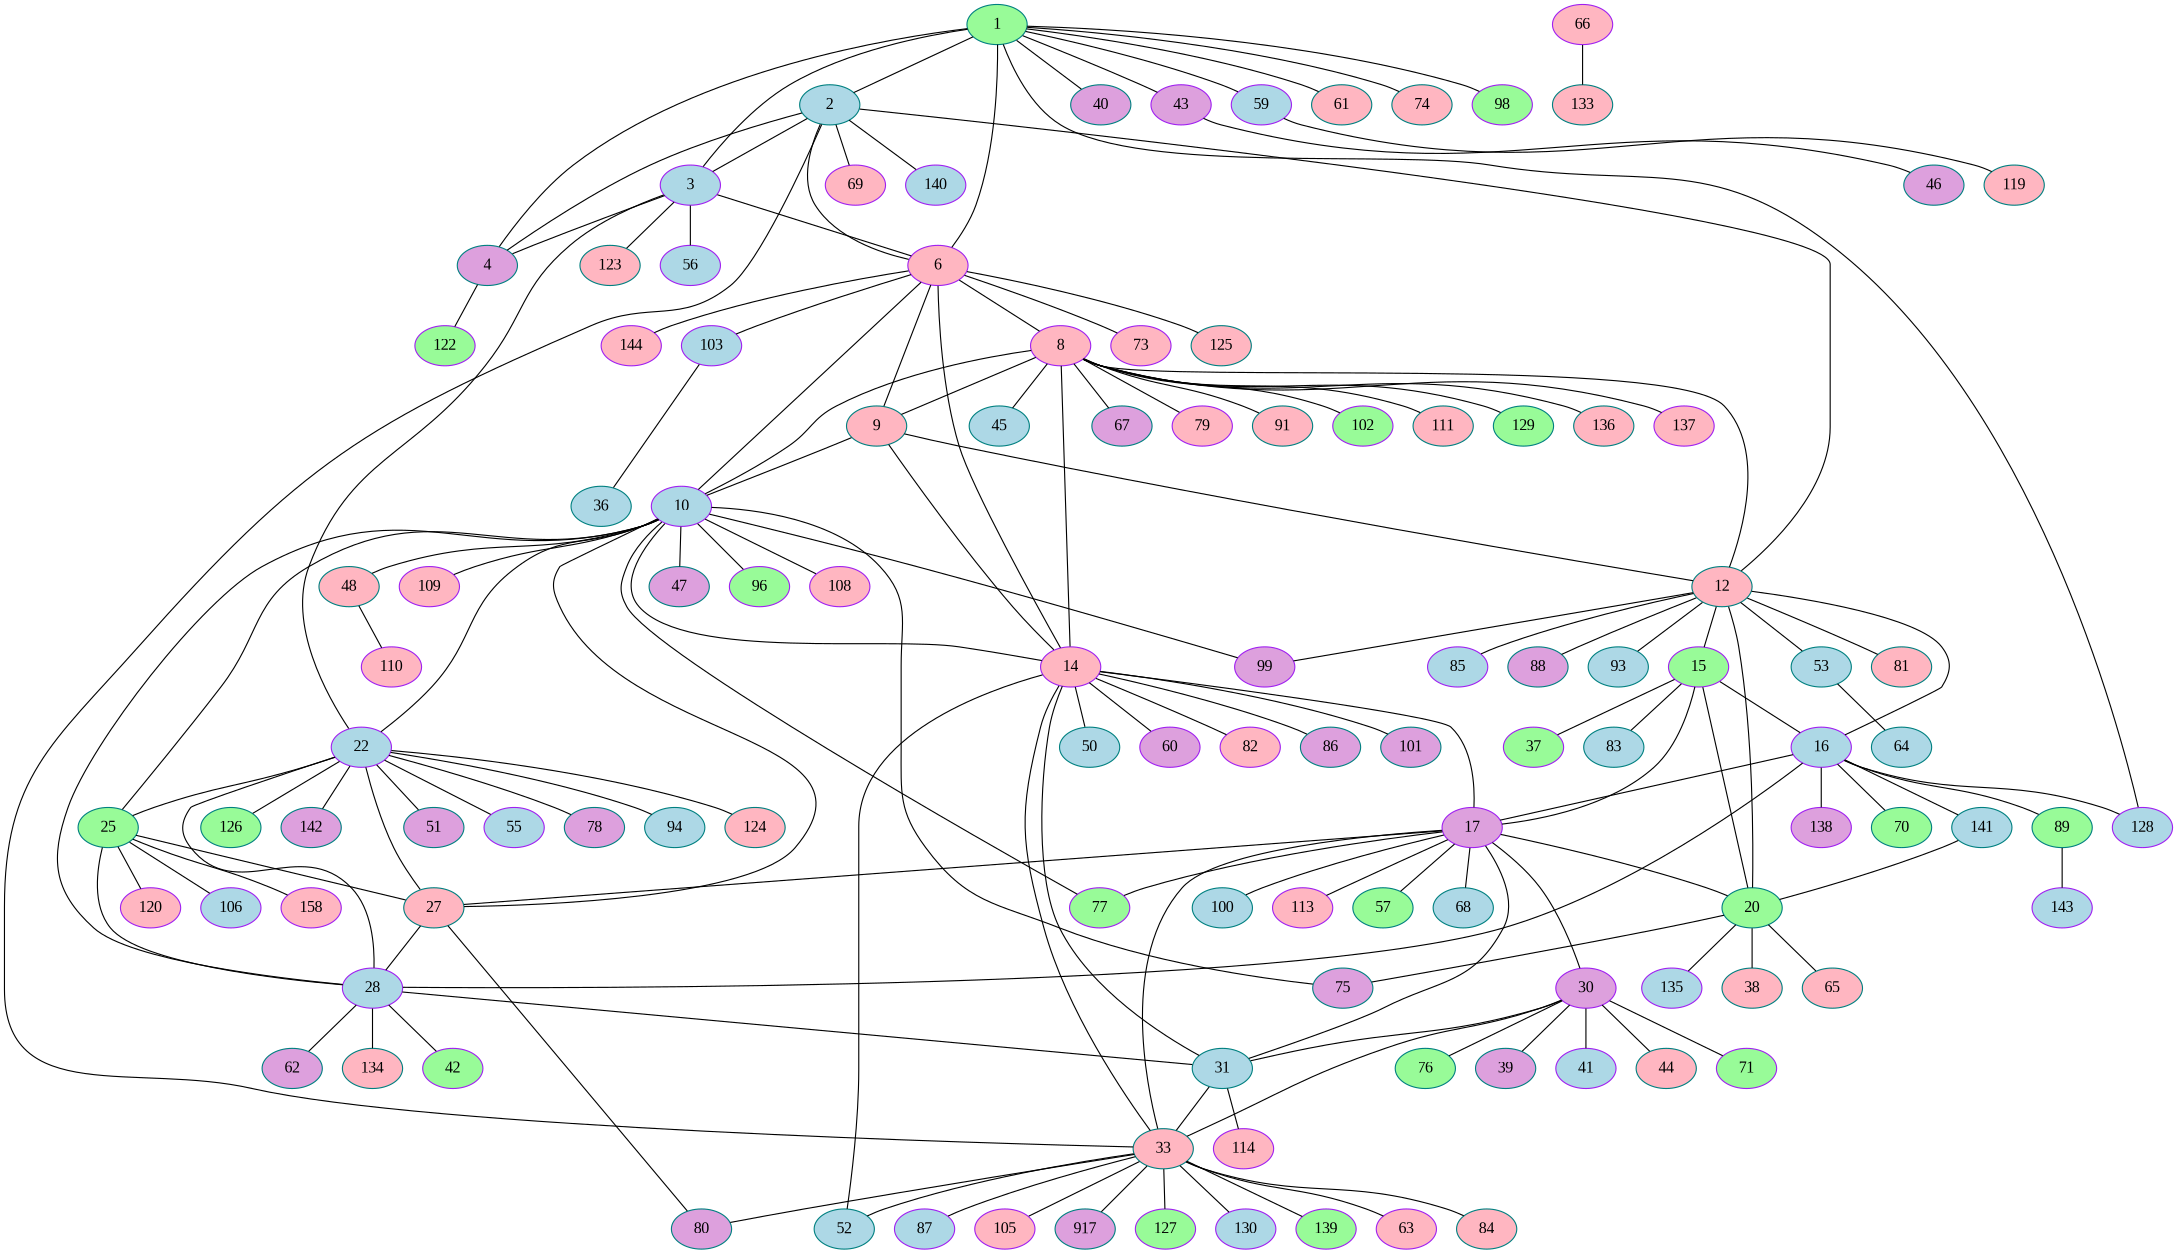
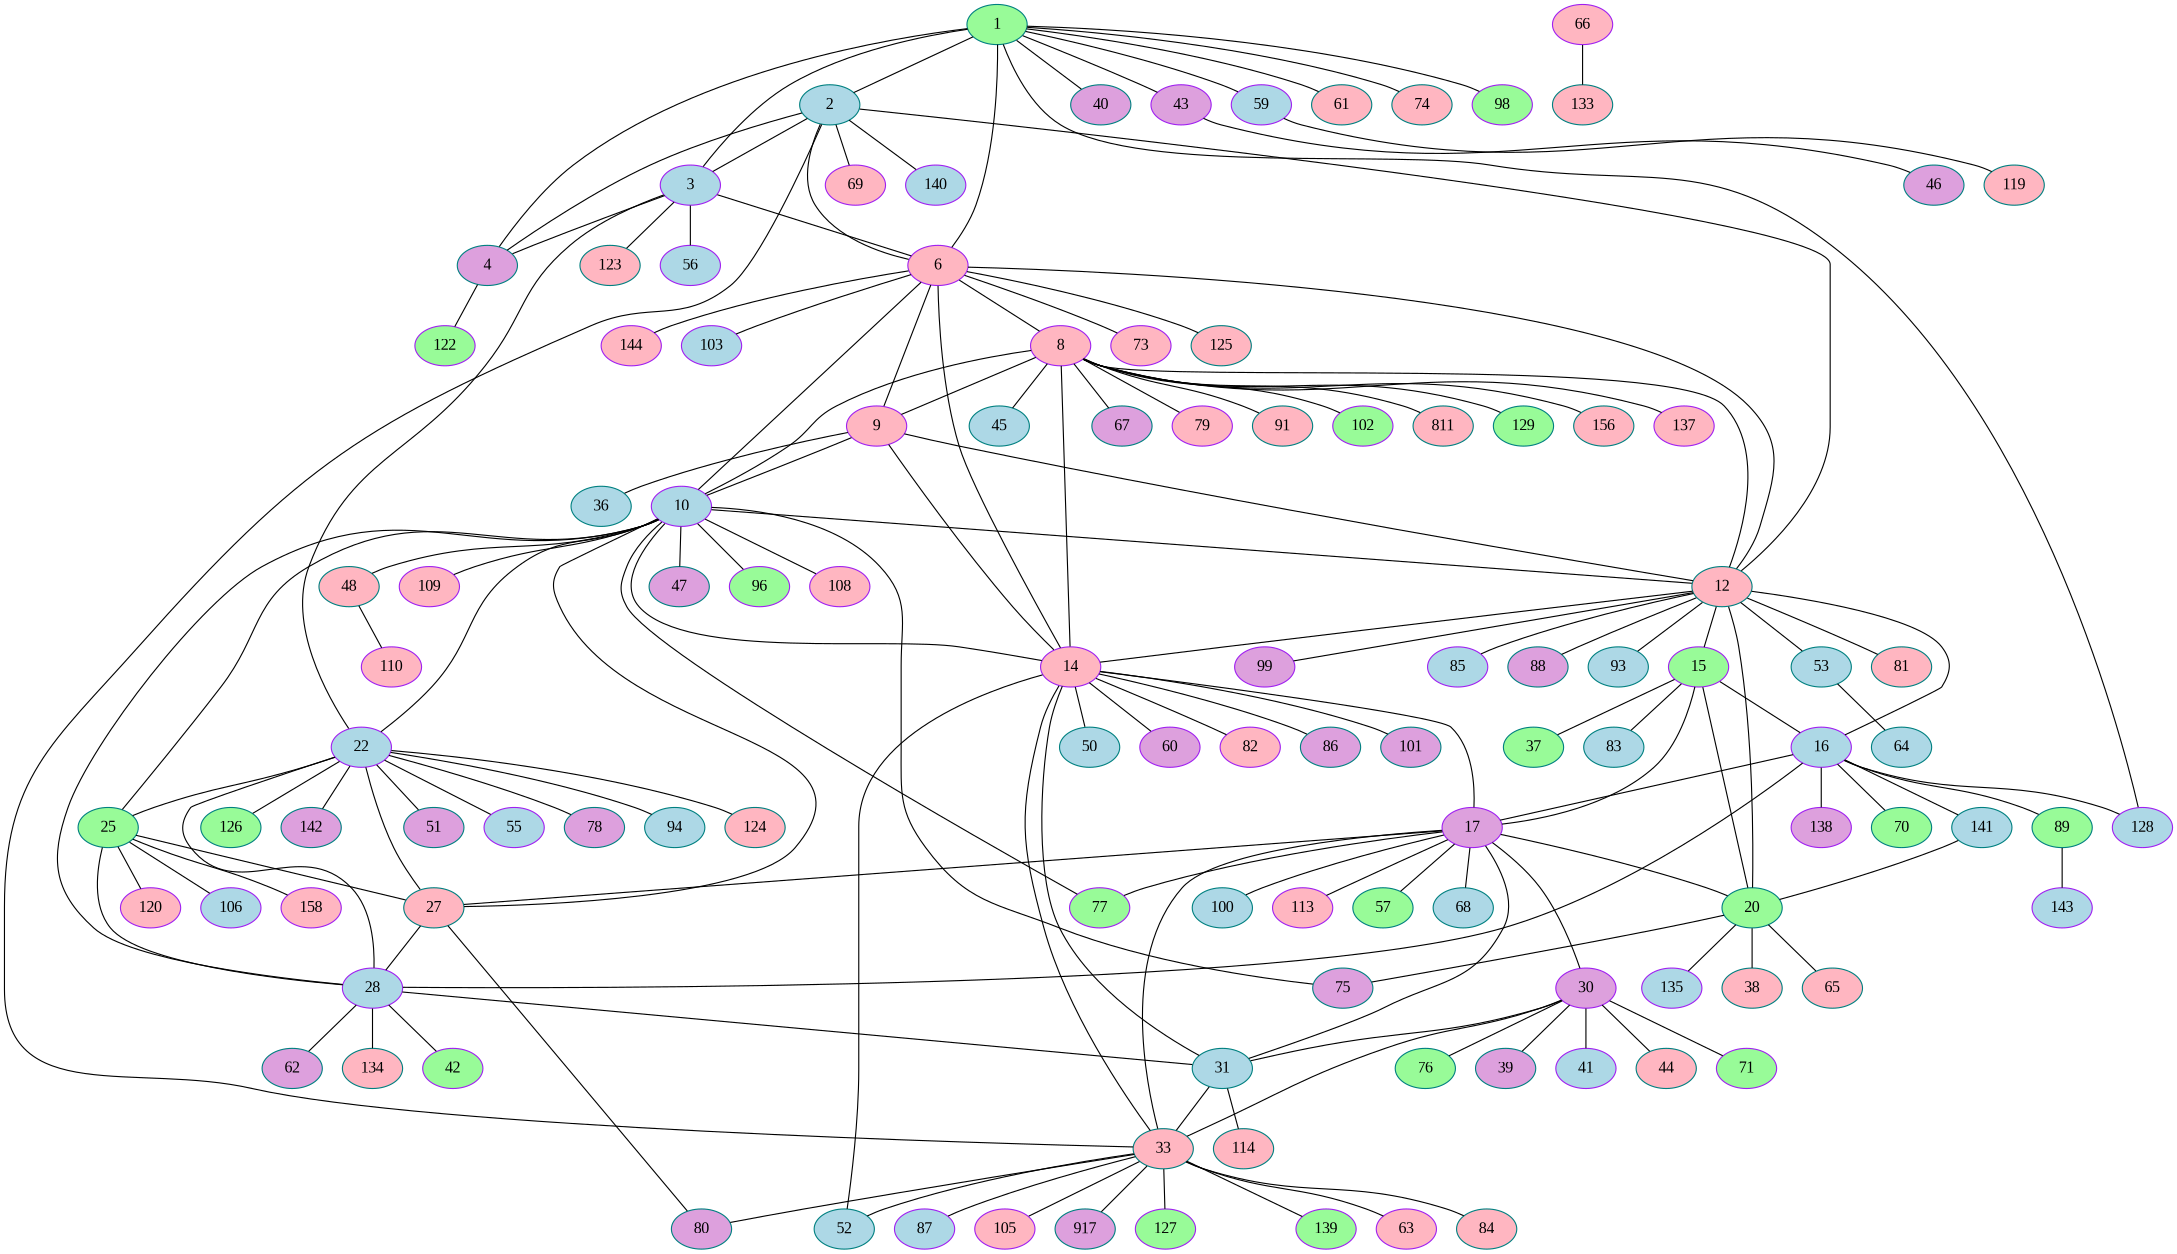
  graph {
    fontname="Liberation Serif"
    node [color=teal fillcolor=lightpink fontname="Liberation Serif" style=filled]
    edge [fontname="Liberation Serif"]
    1 [fillcolor=palegreen super="+5"]
    2 [fillcolor=lightblue]
    3 [color=purple fillcolor=lightblue super="+7"]
    4 [fillcolor=plum super="+115"]
    6 [color=purple super="+13"]
    40 [fillcolor=plum]
    43 [color=purple fillcolor=plum]
    59 [color=purple fillcolor=lightblue]
    61 [super="+104"]
    74
    98 [color=purple fillcolor=palegreen]
    128 [color=purple fillcolor=lightblue]
    12 [super="+18"]
    33 [super="+35"]
    69 [color=purple]
    140 [color=purple fillcolor=lightblue]
    22 [color=purple fillcolor=lightblue super="+23"]
    56 [color=purple fillcolor=lightblue super="+72"]
    123
    122 [color=purple fillcolor=palegreen]
    8 [color=purple super="+11"]
-   9
+   9 [color=purple]
    10 [color=purple fillcolor=lightblue super="+24"]
    14 [color=purple super="+34"]
    73 [color=purple]
    103 [color=purple fillcolor=lightblue]
    125
    144 [color=purple]
    46 [fillcolor=plum]
    119
    15 [color=purple fillcolor=palegreen super="+21"]
    16 [color=purple fillcolor=lightblue super="+19"]
    20 [fillcolor=palegreen super="+97"]
    53 [fillcolor=lightblue]
    81
    85 [color=purple fillcolor=lightblue]
    88 [fillcolor=plum]
    93 [fillcolor=lightblue]
    99 [color=purple fillcolor=plum super="+121"]
    52 [fillcolor=lightblue]
    80 [fillcolor=plum]
    63 [color=purple super="+116"]
    84
    87 [color=purple fillcolor=lightblue]
    105 [color=purple]
    n46 [fillcolor=plum label=917]
    127 [color=purple fillcolor=palegreen]
-   130 [color=purple fillcolor=lightblue]
    139 [color=purple fillcolor=palegreen]
    25 [fillcolor=palegreen super="+26"]
    27 [super="+54"]
    28 [color=purple fillcolor=lightblue super="+92"]
    51 [fillcolor=plum]
    55 [color=purple fillcolor=lightblue]
    78 [fillcolor=plum]
    94 [fillcolor=lightblue]
    124
    126 [fillcolor=palegreen]
    142 [fillcolor=plum]
    66 [color=purple]
    133
    45 [fillcolor=lightblue]
    67 [fillcolor=plum]
    79 [color=purple]
    91
    102 [color=purple fillcolor=palegreen]
-   111
+   111 [label=811]
    129 [fillcolor=palegreen]
-   136
+   136 [label=156]
    137 [color=purple]
    36 [fillcolor=lightblue]
    47 [fillcolor=plum]
    48 [super="+107"]
    75 [fillcolor=plum]
    77 [color=purple fillcolor=palegreen]
    96 [color=purple fillcolor=palegreen super="+131"]
    108 [color=purple]
    109 [color=purple]
    17 [color=purple fillcolor=plum super="+29"]
    31 [fillcolor=lightblue super="+32"]
    50 [fillcolor=lightblue]
    60 [color=purple fillcolor=plum]
    82 [color=purple]
    86 [fillcolor=plum]
    101 [fillcolor=plum]
    106 [color=purple fillcolor=lightblue]
    n87 [color=purple label=158]
    120 [color=purple]
    42 [color=purple fillcolor=palegreen]
    62 [fillcolor=plum]
    134
    110 [color=purple]
-   37 [color=purple fillcolor=palegreen]
+   37 [fillcolor=palegreen]
    83 [fillcolor=lightblue]
    70 [fillcolor=palegreen]
    89 [fillcolor=palegreen super="+95"]
    138 [color=purple fillcolor=plum]
    141 [fillcolor=lightblue]
    30 [color=purple fillcolor=plum super="+49"]
    57 [fillcolor=palegreen]
    68 [fillcolor=lightblue]
    100 [fillcolor=lightblue]
    113 [color=purple]
    38
    65
    135 [color=purple fillcolor=lightblue]
    64 [fillcolor=lightblue]
    39 [fillcolor=plum super="+132"]
    41 [color=purple fillcolor=lightblue]
    44 [super="+90"]
    71 [color=purple fillcolor=palegreen]
    76 [fillcolor=palegreen]
-   114 [color=purple]
+   114
    143 [color=purple fillcolor=lightblue]
    1 -- 2 [weight=2]
    1 -- 3 [weight=4]
    1 -- 4 [weight=2]
    1 -- 6 [weight=2]
    1 -- 40
    1 -- 43
    1 -- 59
    1 -- 61
    1 -- 74
    1 -- 98
    1 -- 128
    2 -- 3 [weight=2]
    2 -- 4
    2 -- 6
    2 -- 12
    2 -- 33
    2 -- 69
    2 -- 140
    3 -- 4 [weight=2]
    3 -- 6 [weight=2]
    3 -- 22
    3 -- 56
    3 -- 123
    4 -- 122
+   6 -- 12
    6 -- 8 [weight=2]
    6 -- 9
    6 -- 10
    6 -- 14
    6 -- 73
    6 -- 103
    6 -- 125
    6 -- 144
    43 -- 46
    59 -- 119
+   12 -- 14
    12 -- 15 [weight=2]
    12 -- 16 [weight=2]
    12 -- 20
    12 -- 53
    12 -- 81
    12 -- 85
    12 -- 88
    12 -- 93
    12 -- 99
    33 -- 52
    33 -- 80
    33 -- 63
    33 -- 84
    33 -- 87
    33 -- 105
    33 -- n46
    33 -- 127
-   33 -- 130
    33 -- 139
    22 -- 25 [weight=4]
    22 -- 27 [weight=2]
    22 -- 28 [weight=2]
    22 -- 51
    22 -- 55
    22 -- 78
    22 -- 94
    22 -- 124
    22 -- 126
    22 -- 142
    8 -- 12 [weight=2]
    8 -- 9 [weight=2]
    8 -- 10 [weight=2]
    8 -- 14 [weight=2]
    8 -- 45
    8 -- 67
    8 -- 79
    8 -- 91
    8 -- 102
    8 -- 111
    8 -- 129
    8 -- 136
    8 -- 137
    9 -- 12
    9 -- 10
    9 -- 14
-   103 -- 36
-   10 -- 99
+   9 -- 36
+   10 -- 12
    10 -- 22 [weight=2]
    10 -- 14
    10 -- 25 [weight=2]
    10 -- 27
    10 -- 28
    10 -- 47
    10 -- 48
    10 -- 75
    10 -- 77
    10 -- 96
    10 -- 108
    10 -- 109
    14 -- 33 [weight=2]
    14 -- 52
    14 -- 17
    14 -- 31 [weight=2]
    14 -- 50
    14 -- 60
    14 -- 82
    14 -- 86
    14 -- 101
    15 -- 16 [weight=4]
    15 -- 20 [weight=2]
    15 -- 17 [weight=2]
    15 -- 37
    15 -- 83
    16 -- 128
    16 -- 28
    16 -- 17 [weight=2]
    16 -- 70
    16 -- 89
    16 -- 138
    16 -- 141
    20 -- 75
    20 -- 38
    20 -- 65
    20 -- 135
    53 -- 64
    25 -- 27 [weight=2]
    25 -- 28 [weight=2]
    25 -- 106
    25 -- n87
    25 -- 120
    27 -- 80
    27 -- 28
    28 -- 31
    28 -- 42
    28 -- 62
    28 -- 134
    66 -- 133
    48 -- 110
    17 -- 33 [weight=2]
    17 -- 20
    17 -- 27
    17 -- 77
    17 -- 31 [weight=2]
    17 -- 30
    17 -- 57
    17 -- 68
    17 -- 100
    17 -- 113
    31 -- 33 [weight=4]
    31 -- 114
    89 -- 143
    141 -- 20 [weight=2]
    30 -- 33 [weight=2]
    30 -- 31 [weight=2]
    30 -- 39
    30 -- 41
    30 -- 44
    30 -- 71
    30 -- 76
  }
